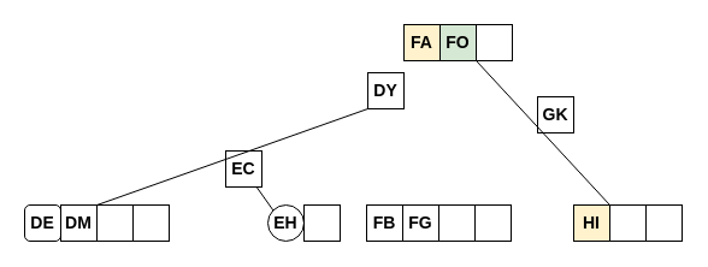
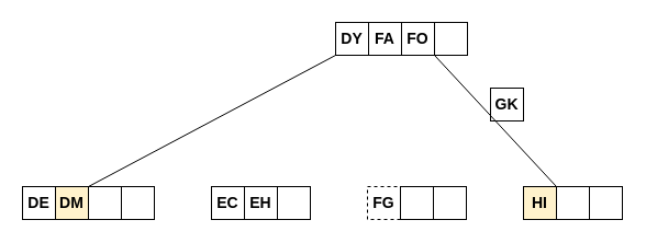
  <mxCell id="0" />
  <mxCell id="1" parent="0" />
- <mxCell id="2" value="&lt;b&gt;&lt;font style=&quot;font-size: 14px;&quot;&gt;DY&lt;/font&gt;&lt;/b&gt;" style="whiteSpace=wrap;html=1;aspect=fixed;" vertex="1" parent="1"><mxGeometry x="305" y="60" width="30" height="30" as="geometry" /></mxCell>
- <mxCell id="3" value="&lt;b&gt;&lt;font style=&quot;font-size: 14px;&quot;&gt;FA&lt;/font&gt;&lt;/b&gt;" style="whiteSpace=wrap;html=1;aspect=fixed;fillColor=#fff2cc;" vertex="1" parent="1"><mxGeometry x="335" y="20" width="30" height="30" as="geometry" /></mxCell>
- <mxCell id="4" value="&lt;b&gt;&lt;font style=&quot;font-size: 14px;&quot;&gt;FO&lt;/font&gt;&lt;/b&gt;" style="whiteSpace=wrap;html=1;aspect=fixed;fillColor=#d5e8d4;" vertex="1" parent="1"><mxGeometry x="365" y="20" width="30" height="30" as="geometry" /></mxCell>
+ <mxCell id="2" value="&lt;b&gt;&lt;font style=&quot;font-size: 14px;&quot;&gt;DY&lt;/font&gt;&lt;/b&gt;" style="whiteSpace=wrap;html=1;aspect=fixed;" vertex="1" parent="1"><mxGeometry x="305" y="20" width="30" height="30" as="geometry" /></mxCell>
+ <mxCell id="3" value="&lt;b&gt;&lt;font style=&quot;font-size: 14px;&quot;&gt;FA&lt;/font&gt;&lt;/b&gt;" style="whiteSpace=wrap;html=1;aspect=fixed;" vertex="1" parent="1"><mxGeometry x="335" y="20" width="30" height="30" as="geometry" /></mxCell>
+ <mxCell id="4" value="&lt;b&gt;&lt;font style=&quot;font-size: 14px;&quot;&gt;FO&lt;/font&gt;&lt;/b&gt;" style="whiteSpace=wrap;html=1;aspect=fixed;" vertex="1" parent="1"><mxGeometry x="365" y="20" width="30" height="30" as="geometry" /></mxCell>
  <mxCell id="5" value="" style="whiteSpace=wrap;html=1;aspect=fixed;" vertex="1" parent="1"><mxGeometry x="395" y="20" width="30" height="30" as="geometry" /></mxCell>
- <mxCell id="6" value="&lt;b&gt;&lt;font style=&quot;font-size: 14px;&quot;&gt;EC&lt;/font&gt;&lt;/b&gt;" style="whiteSpace=wrap;html=1;aspect=fixed;" vertex="1" parent="1"><mxGeometry x="187" y="125" width="30" height="30" as="geometry" /></mxCell>
- <mxCell id="7" value="&lt;b&gt;&lt;font style=&quot;font-size: 14px;&quot;&gt;EH&lt;/font&gt;&lt;/b&gt;" style="ellipse;whiteSpace=wrap;html=1;aspect=fixed;" vertex="1" parent="1"><mxGeometry x="222" y="170" width="30" height="30" as="geometry" /></mxCell>
+ <mxCell id="6" value="&lt;b&gt;&lt;font style=&quot;font-size: 14px;&quot;&gt;EC&lt;/font&gt;&lt;/b&gt;" style="whiteSpace=wrap;html=1;aspect=fixed;" vertex="1" parent="1"><mxGeometry x="192" y="170" width="30" height="30" as="geometry" /></mxCell>
+ <mxCell id="7" value="&lt;b&gt;&lt;font style=&quot;font-size: 14px;&quot;&gt;EH&lt;/font&gt;&lt;/b&gt;" style="whiteSpace=wrap;html=1;aspect=fixed;" vertex="1" parent="1"><mxGeometry x="222" y="170" width="30" height="30" as="geometry" /></mxCell>
  <mxCell id="8" value="" style="whiteSpace=wrap;html=1;aspect=fixed;" vertex="1" parent="1"><mxGeometry x="252" y="170" width="30" height="30" as="geometry" /></mxCell>
- <mxCell id="9" value="&lt;b&gt;&lt;font style=&quot;font-size: 14px;&quot;&gt;FB&lt;/font&gt;&lt;/b&gt;" style="whiteSpace=wrap;html=1;aspect=fixed;" vertex="1" parent="1"><mxGeometry x="304" y="170" width="30" height="30" as="geometry" /></mxCell>
- <mxCell id="10" value="&lt;b&gt;&lt;font style=&quot;font-size: 14px;&quot;&gt;FG&lt;/font&gt;&lt;/b&gt;" style="whiteSpace=wrap;html=1;aspect=fixed;" vertex="1" parent="1"><mxGeometry x="334" y="170" width="30" height="30" as="geometry" /></mxCell>
+ <mxCell id="10" value="&lt;b&gt;&lt;font style=&quot;font-size: 14px;&quot;&gt;FG&lt;/font&gt;&lt;/b&gt;" style="whiteSpace=wrap;html=1;aspect=fixed;dashed=1;" vertex="1" parent="1"><mxGeometry x="334" y="170" width="30" height="30" as="geometry" /></mxCell>
  <mxCell id="11" value="" style="whiteSpace=wrap;html=1;aspect=fixed;" vertex="1" parent="1"><mxGeometry x="364" y="170" width="30" height="30" as="geometry" /></mxCell>
  <mxCell id="12" value="" style="whiteSpace=wrap;html=1;aspect=fixed;" vertex="1" parent="1"><mxGeometry x="394" y="170" width="30" height="30" as="geometry" /></mxCell>
  <mxCell id="13" value="&lt;b&gt;&lt;font style=&quot;font-size: 14px;&quot;&gt;GK&lt;/font&gt;&lt;/b&gt;" style="whiteSpace=wrap;html=1;aspect=fixed;" vertex="1" parent="1"><mxGeometry x="446" y="80" width="30" height="30" as="geometry" /></mxCell>
  <mxCell id="14" value="&lt;b&gt;&lt;font style=&quot;font-size: 14px;&quot;&gt;HI&lt;/font&gt;&lt;/b&gt;" style="whiteSpace=wrap;html=1;aspect=fixed;fillColor=#fff2cc;" vertex="1" parent="1"><mxGeometry x="476" y="170" width="30" height="30" as="geometry" /></mxCell>
  <mxCell id="15" value="" style="whiteSpace=wrap;html=1;aspect=fixed;" vertex="1" parent="1"><mxGeometry x="506" y="170" width="30" height="30" as="geometry" /></mxCell>
  <mxCell id="16" value="" style="whiteSpace=wrap;html=1;aspect=fixed;" vertex="1" parent="1"><mxGeometry x="536" y="170" width="30" height="30" as="geometry" /></mxCell>
- <mxCell id="17" value="&lt;b&gt;&lt;font style=&quot;font-size: 14px;&quot;&gt;DE&lt;/font&gt;&lt;/b&gt;" style="whiteSpace=wrap;html=1;aspect=fixed;rounded=1;" vertex="1" parent="1"><mxGeometry x="20" y="170" width="30" height="30" as="geometry" /></mxCell>
- <mxCell id="18" value="&lt;b&gt;&lt;font style=&quot;font-size: 14px;&quot;&gt;DM&lt;/font&gt;&lt;/b&gt;" style="whiteSpace=wrap;html=1;aspect=fixed;" vertex="1" parent="1"><mxGeometry x="50" y="170" width="30" height="30" as="geometry" /></mxCell>
+ <mxCell id="17" value="&lt;b&gt;&lt;font style=&quot;font-size: 14px;&quot;&gt;DE&lt;/font&gt;&lt;/b&gt;" style="whiteSpace=wrap;html=1;aspect=fixed;" vertex="1" parent="1"><mxGeometry x="20" y="170" width="30" height="30" as="geometry" /></mxCell>
+ <mxCell id="18" value="&lt;b&gt;&lt;font style=&quot;font-size: 14px;&quot;&gt;DM&lt;/font&gt;&lt;/b&gt;" style="whiteSpace=wrap;html=1;aspect=fixed;fillColor=#fff2cc;" vertex="1" parent="1"><mxGeometry x="50" y="170" width="30" height="30" as="geometry" /></mxCell>
  <mxCell id="19" value="" style="whiteSpace=wrap;html=1;aspect=fixed;" vertex="1" parent="1"><mxGeometry x="80" y="170" width="30" height="30" as="geometry" /></mxCell>
  <mxCell id="20" value="" style="whiteSpace=wrap;html=1;aspect=fixed;" vertex="1" parent="1"><mxGeometry x="110" y="170" width="30" height="30" as="geometry" /></mxCell>
  <mxCell id="21" value="" style="endArrow=none;html=1;rounded=0;entryX=0;entryY=1;entryDx=0;entryDy=0;exitX=0;exitY=0;exitDx=0;exitDy=0;" edge="1" parent="1" source="19" target="2"><mxGeometry width="50" height="50" relative="1" as="geometry"><mxPoint x="341" y="360" as="sourcePoint" /><mxPoint x="391" y="310" as="targetPoint" /></mxGeometry></mxCell>
  <mxCell id="22" value="" style="endArrow=none;html=1;rounded=0;exitX=0;exitY=0;exitDx=0;exitDy=0;" edge="1" parent="1" source="7" target="6"><mxGeometry width="50" height="50" relative="1" as="geometry"><mxPoint x="341" y="360" as="sourcePoint" /><mxPoint x="391" y="310" as="targetPoint" /></mxGeometry></mxCell>
  <mxCell id="23" value="" style="endArrow=none;html=1;rounded=0;entryX=0;entryY=1;entryDx=0;entryDy=0;exitX=1;exitY=0;exitDx=0;exitDy=0;" edge="1" parent="1" source="14" target="5"><mxGeometry width="50" height="50" relative="1" as="geometry"><mxPoint x="341" y="360" as="sourcePoint" /><mxPoint x="391" y="310" as="targetPoint" /></mxGeometry></mxCell>
